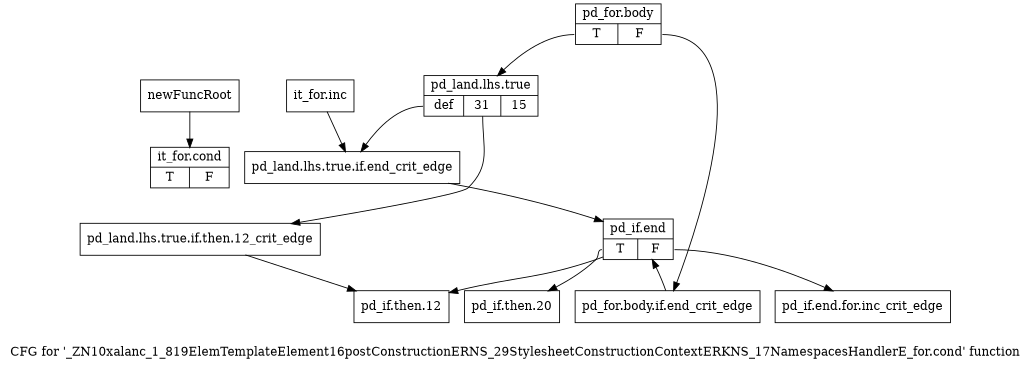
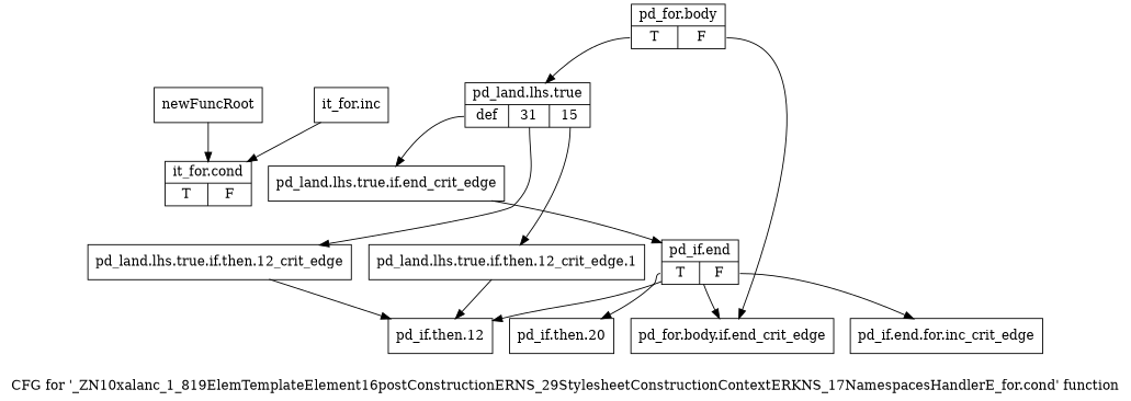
  digraph {
    label="CFG for '_ZN10xalanc_1_819ElemTemplateElement16postConstructionERNS_29StylesheetConstructionContextERKNS_17NamespacesHandlerE_for.cond' function"
    node [shape=record]
    n1 [label="{newFuncRoot}"]
    n2 [label="{it_for.cond|{<s0>T|<s1>F}}"]
    n3 [label="{pd_for.body|{<s0>T|<s1>F}}"]
    n4 [label="{pd_land.lhs.true|{<s0>def|<s1>31|<s2>15}}"]
    n5 [label="{pd_for.body.if.end_crit_edge}"]
    n6 [label="{pd_land.lhs.true.if.end_crit_edge}"]
    n7 [label="{pd_land.lhs.true.if.then.12_crit_edge}"]
+   n8 [label="{pd_land.lhs.true.if.then.12_crit_edge.1}"]
    n9 [label="{pd_if.end|{<s0>T|<s1>F}}"]
    n10 [label="{pd_if.then.12}"]
    n11 [label="{pd_if.then.20}"]
    n12 [label="{pd_if.end.for.inc_crit_edge}"]
    n13 [label="{it_for.inc}"]
    n1 -> n2
    n3 -> n4 [tailport=s0]
    n3 -> n5 [tailport=s1]
    n4 -> n6 [tailport=s0]
    n4 -> n7 [tailport=s1]
-   n5 -> n9
+   n4 -> n8 [tailport=s2]
+   n9 -> n5
    n6 -> n9
    n7 -> n10
+   n8 -> n10
    n9 -> n10
    n9 -> n11 [tailport=s0]
    n9 -> n12 [tailport=s1]
-   n13 -> n6
+   n13 -> n2
  }
